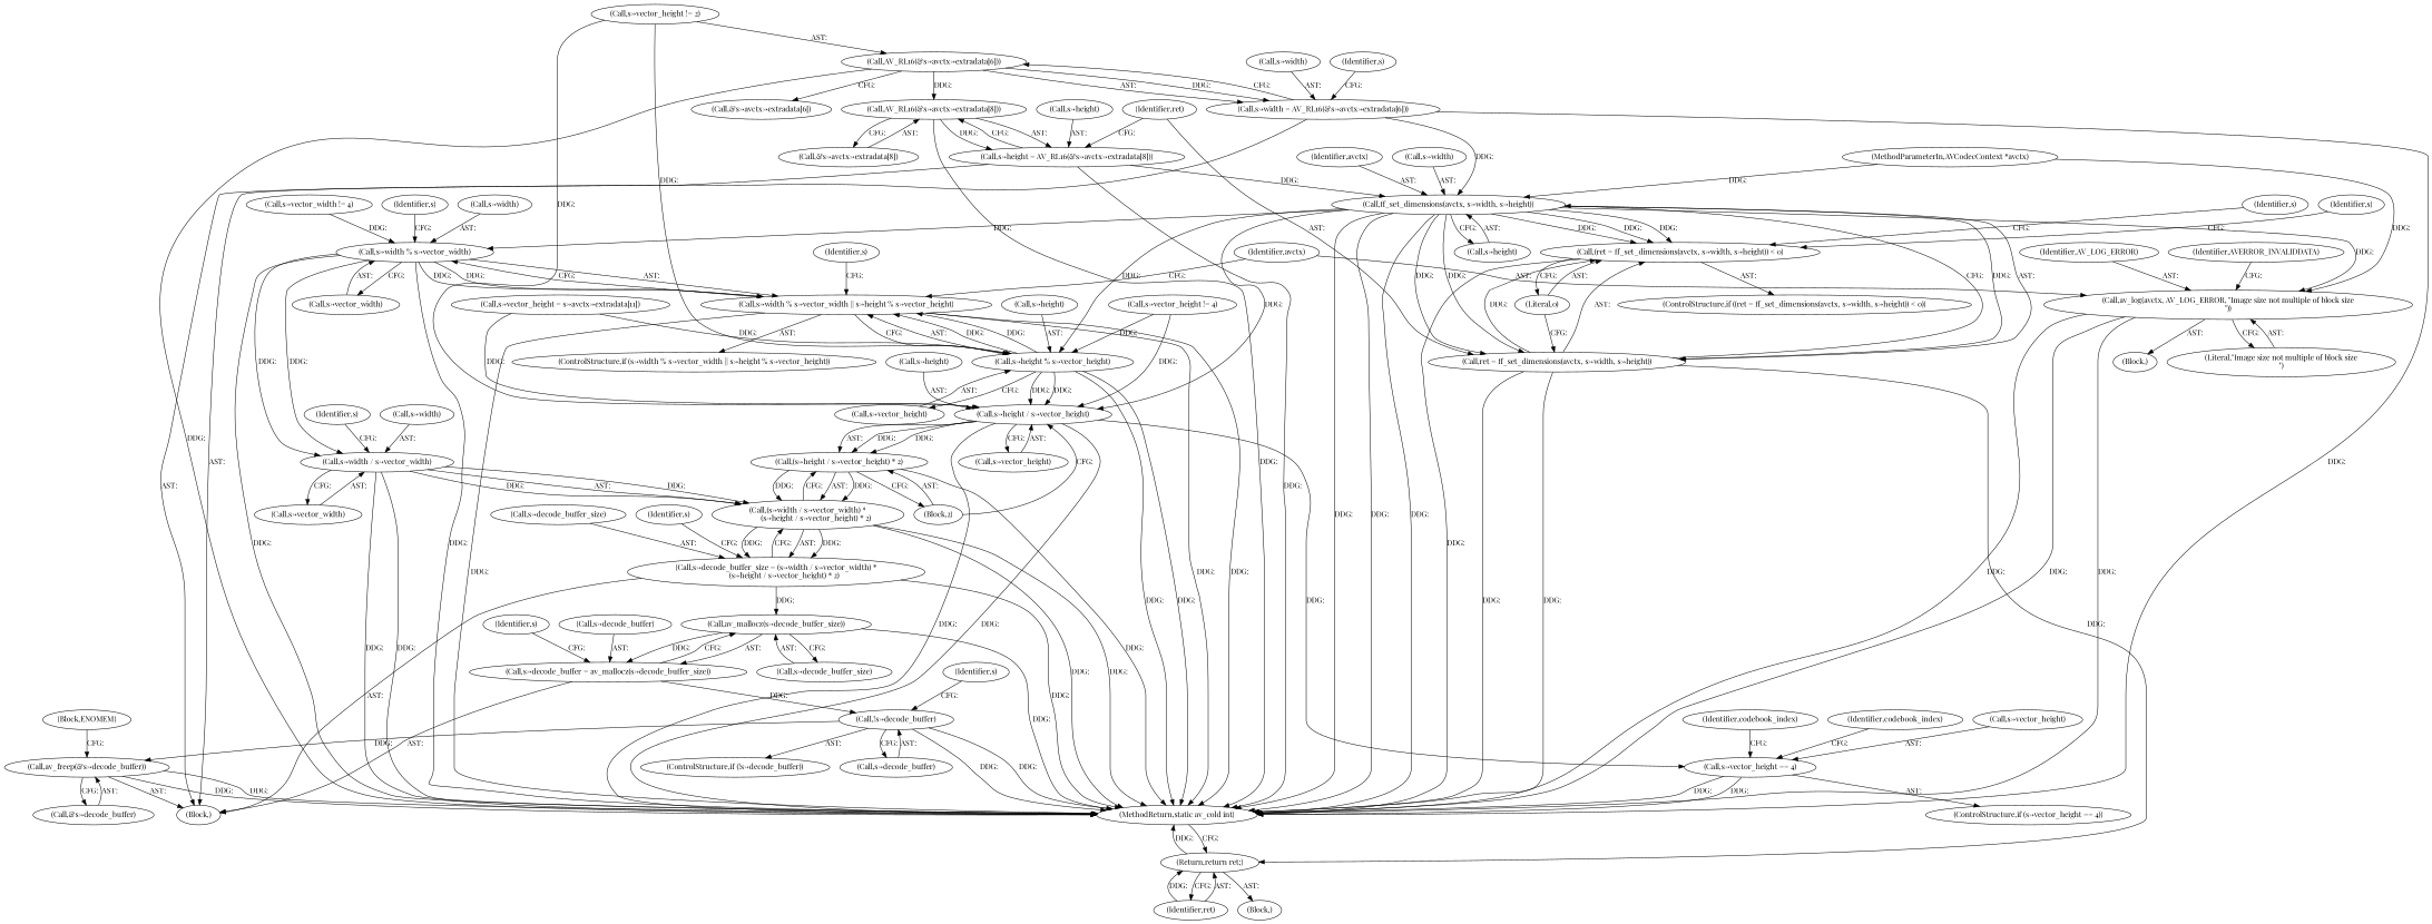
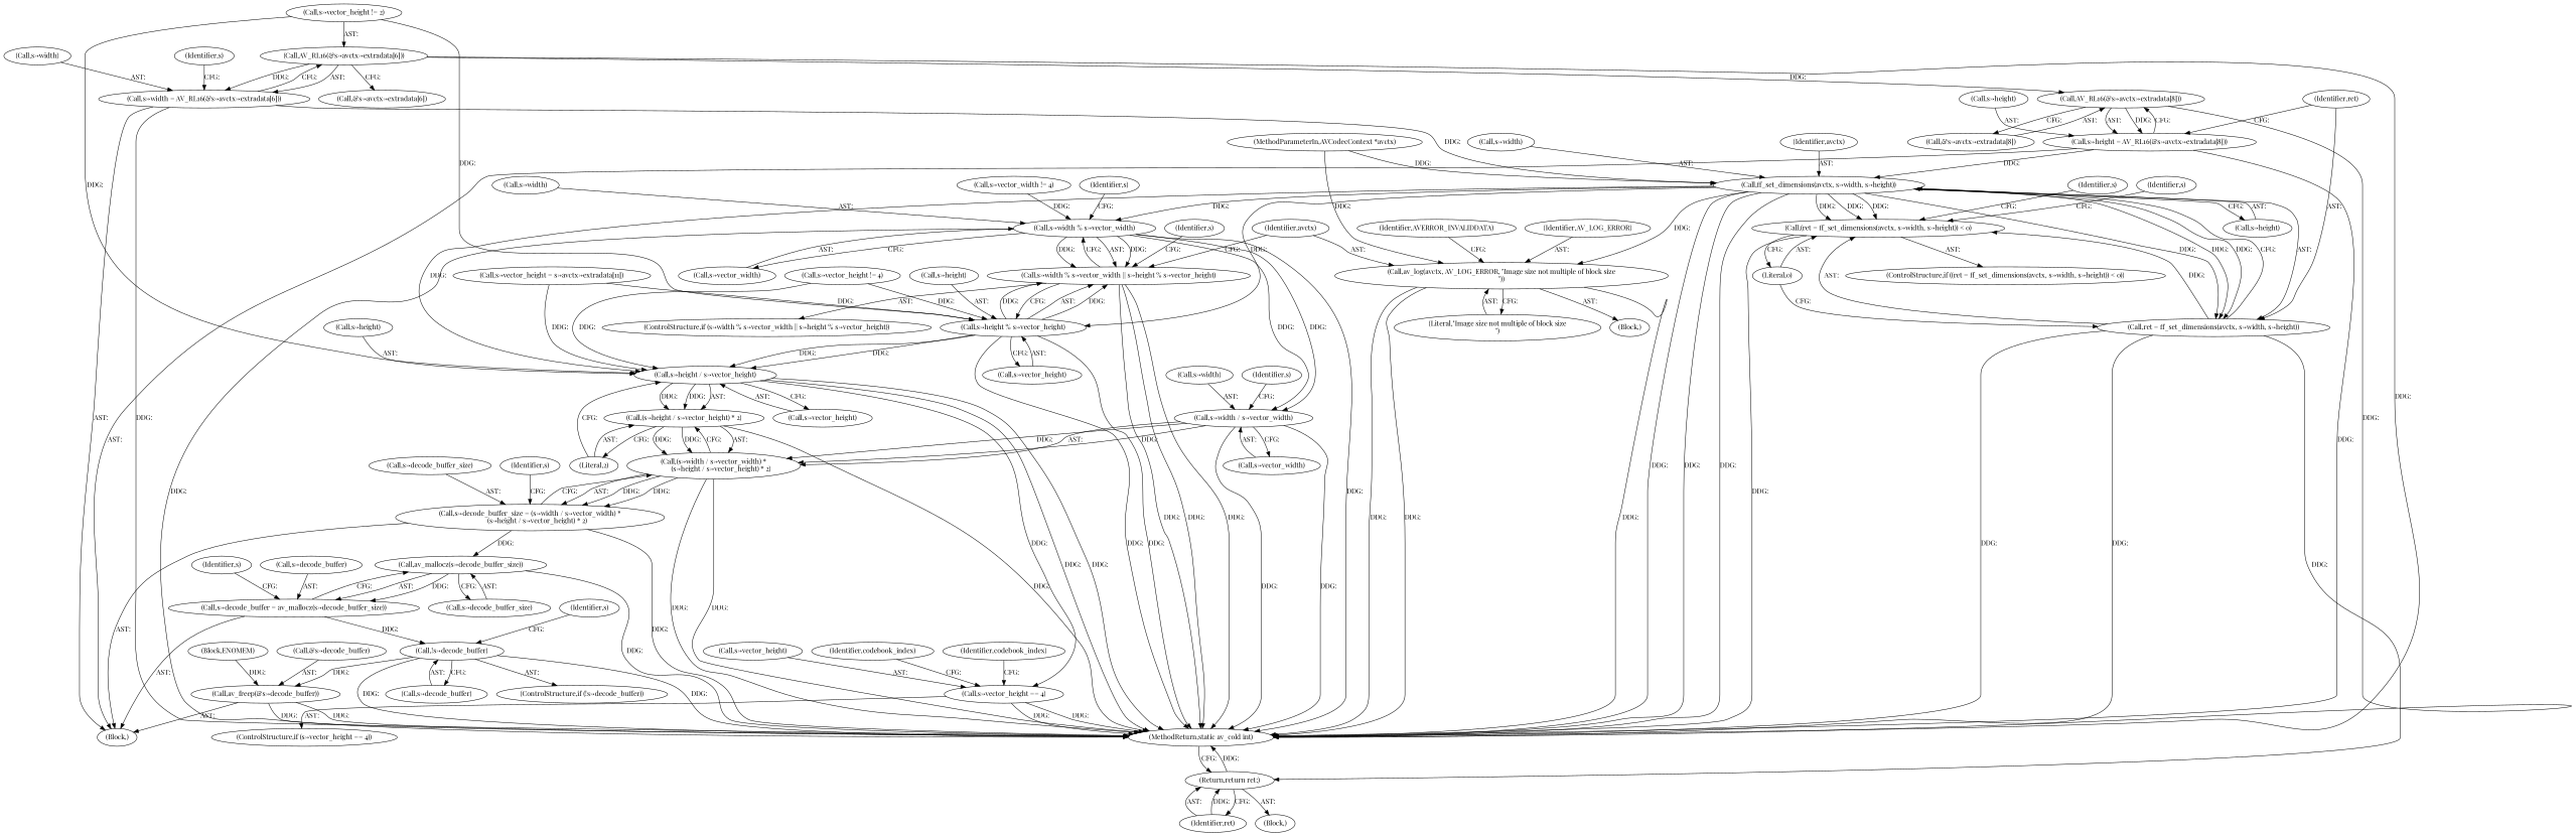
  digraph {
    fontname="Playfair Display"
    node [fontname="Playfair Display"]
    edge [fontname="Playfair Display"]
    n1 [label="(Call,AV_RL16(&s->avctx->extradata[6]))"]
    n2 [label="(Call,s->width = AV_RL16(&s->avctx->extradata[6]))"]
    n3 [label="(Call,AV_RL16(&s->avctx->extradata[8]))"]
    n4 [label="(Call,&s->avctx->extradata[6])"]
    n5 [label="(MethodReturn,static av_cold int)"]
    n6 [label="(Call,ff_set_dimensions(avctx, s->width, s->height))"]
    n7 [label="(Block,)"]
    n8 [label="(Call,s->height = AV_RL16(&s->avctx->extradata[8]))"]
    n9 [label="(Call,&s->avctx->extradata[8])"]
    n10 [label="(Return,return ret;)"]
    n11 [label="(Call,(ret = ff_set_dimensions(avctx, s->width, s->height)) < 0)"]
    n12 [label="(Call,ret = ff_set_dimensions(avctx, s->width, s->height))"]
    n13 [label="(Call,s->width % s->vector_width)"]
    n14 [label="(Call,s->height % s->vector_height)"]
    n15 [label="(Call,s->height / s->vector_height)"]
    n16 [label="(Call,av_log(avctx, AV_LOG_ERROR, \"Image size not multiple of block size\n\"))"]
    n17 [label="(Call,s->height)"]
    n18 [label="(Literal,0)"]
    n19 [label="(ControlStructure,if ((ret = ff_set_dimensions(avctx, s->width, s->height)) < 0))"]
    n20 [label="(Call,s->width % s->vector_width || s->height % s->vector_height)"]
    n21 [label="(Call,s->width / s->vector_width)"]
    n22 [label="(Call,s->vector_width)"]
    n23 [label="(Call,s->vector_height)"]
    n24 [label="(Call,(s->height / s->vector_height) * 2)"]
    n25 [label="(Call,s->vector_height == 4)"]
    n26 [label="(Call,s->vector_height)"]
    n27 [label="(Literal,\"Image size not multiple of block size\n\")"]
    n28 [label="(Block,)"]
    n29 [label="(Identifier,ret)"]
    n30 [label="(Block,)"]
    n31 [label="(ControlStructure,if (s->width % s->vector_width || s->height % s->vector_height))"]
    n32 [label="(Call,(s->width / s->vector_width) *\n        (s->height / s->vector_height) * 2)"]
    n33 [label="(Call,s->vector_width)"]
    n34 [label="(Call,s->decode_buffer_size = (s->width / s->vector_width) *\n        (s->height / s->vector_height) * 2)"]
    n35 [label="(Call,av_mallocz(s->decode_buffer_size))"]
-   n36 [label="(Block,2)"]
+   n36 [label="(Literal,2)"]
    n37 [label="(Call,s->decode_buffer = av_mallocz(s->decode_buffer_size))"]
    n38 [label="(Call,s->decode_buffer_size)"]
    n39 [label="(Call,!s->decode_buffer)"]
    n40 [label="(Call,av_freep(&s->decode_buffer))"]
    n41 [label="(ControlStructure,if (!s->decode_buffer))"]
    n42 [label="(Call,s->decode_buffer)"]
    n43 [label="(Call,&s->decode_buffer)"]
    n44 [label="(ControlStructure,if (s->vector_height == 4))"]
    n45 [label="(Call,s->vector_height)"]
    n46 [label="(Identifier,s)"]
    n47 [label="(Identifier,s)"]
    n48 [label="(Call,s->width)"]
    n49 [label="(Identifier,avctx)"]
    n50 [label="(Identifier,s)"]
    n51 [label="(Call,s->height)"]
    n52 [label="(Identifier,s)"]
    n53 [label="(Identifier,AV_LOG_ERROR)"]
    n54 [label="(Call,s->width)"]
    n55 [label="(Call,s->width)"]
    n56 [label="(Identifier,avctx)"]
    n57 [label="(MethodParameterIn,AVCodecContext *avctx)"]
    n58 [label="(Call,s->vector_height = s->avctx->extradata[11])"]
    n59 [label="(Identifier,s)"]
    n60 [label="(Identifier,s)"]
    n61 [label="(Identifier,s)"]
    n62 [label="(Call,s->decode_buffer_size)"]
    n63 [label="(Call,s->decode_buffer)"]
    n64 [label="(Identifier,ret)"]
    n65 [label="(Call,s->vector_height != 2)"]
    n66 [label="(Call,s->width)"]
    n67 [label="(Block,ENOMEM)"]
    n68 [label="(Identifier,s)"]
    n69 [label="(Call,s->vector_height != 4)"]
    n70 [label="(Call,s->height)"]
    n71 [label="(Call,s->height)"]
    n72 [label="(Identifier,codebook_index)"]
    n73 [label="(Identifier,codebook_index)"]
    n74 [label="(Identifier,AVERROR_INVALIDDATA)"]
    n75 [label="(Call,s->vector_width != 4)"]
    n76 [label="(Identifier,s)"]
    n1 -> n2 [label="AST: "]
    n1 -> n2 [label="DDG: "]
    n1 -> n3 [label="DDG: "]
    n1 -> n4 [label="CFG: "]
    n1 -> n5 [label="DDG: "]
    n2 -> n1 [label="CFG: "]
    n2 -> n5 [label="DDG: "]
    n2 -> n6 [label="DDG: "]
    n2 -> n7 [label="AST: "]
    n3 -> n5 [label="DDG: "]
    n3 -> n8 [label="AST: "]
    n3 -> n8 [label="DDG: "]
    n3 -> n9 [label="CFG: "]
    n5 -> n10 [label="CFG: "]
    n6 -> n5 [label="DDG: "]
    n6 -> n5 [label="DDG: "]
    n6 -> n5 [label="DDG: "]
    n6 -> n11 [label="DDG: "]
    n6 -> n11 [label="DDG: "]
    n6 -> n11 [label="DDG: "]
    n6 -> n12 [label="AST: "]
    n6 -> n12 [label="DDG: "]
    n6 -> n12 [label="DDG: "]
    n6 -> n12 [label="DDG: "]
    n6 -> n13 [label="DDG: "]
    n6 -> n14 [label="DDG: "]
    n6 -> n15 [label="DDG: "]
    n6 -> n16 [label="DDG: "]
    n6 -> n17 [label="CFG: "]
    n8 -> n3 [label="CFG: "]
    n8 -> n5 [label="DDG: "]
    n8 -> n6 [label="DDG: "]
    n8 -> n7 [label="AST: "]
    n9 -> n3 [label="AST: "]
    n10 -> n5 [label="DDG: "]
    n10 -> n29 [label="CFG: "]
    n10 -> n30 [label="AST: "]
    n11 -> n5 [label="DDG: "]
    n11 -> n18 [label="CFG: "]
    n11 -> n19 [label="AST: "]
    n12 -> n5 [label="DDG: "]
    n12 -> n5 [label="DDG: "]
    n12 -> n6 [label="CFG: "]
    n12 -> n10 [label="DDG: "]
    n12 -> n11 [label="AST: "]
    n12 -> n11 [label="DDG: "]
    n13 -> n5 [label="DDG: "]
    n13 -> n5 [label="DDG: "]
    n13 -> n20 [label="AST: "]
    n13 -> n20 [label="DDG: "]
    n13 -> n20 [label="DDG: "]
    n13 -> n21 [label="DDG: "]
    n13 -> n21 [label="DDG: "]
    n13 -> n22 [label="CFG: "]
    n14 -> n5 [label="DDG: "]
    n14 -> n5 [label="DDG: "]
    n14 -> n15 [label="DDG: "]
    n14 -> n15 [label="DDG: "]
    n14 -> n20 [label="AST: "]
    n14 -> n20 [label="DDG: "]
    n14 -> n20 [label="DDG: "]
    n14 -> n23 [label="CFG: "]
    n15 -> n5 [label="DDG: "]
    n15 -> n5 [label="DDG: "]
    n15 -> n24 [label="AST: "]
    n15 -> n24 [label="DDG: "]
    n15 -> n24 [label="DDG: "]
    n15 -> n25 [label="DDG: "]
    n15 -> n26 [label="CFG: "]
    n16 -> n5 [label="DDG: "]
    n16 -> n5 [label="DDG: "]
    n16 -> n5 [label="DDG: "]
    n16 -> n27 [label="CFG: "]
    n16 -> n28 [label="AST: "]
    n17 -> n6 [label="AST: "]
    n18 -> n11 [label="AST: "]
    n18 -> n12 [label="CFG: "]
    n20 -> n5 [label="DDG: "]
    n20 -> n5 [label="DDG: "]
    n20 -> n5 [label="DDG: "]
    n20 -> n13 [label="CFG: "]
    n20 -> n14 [label="CFG: "]
    n20 -> n31 [label="AST: "]
    n21 -> n5 [label="DDG: "]
    n21 -> n5 [label="DDG: "]
    n21 -> n32 [label="AST: "]
    n21 -> n32 [label="DDG: "]
    n21 -> n32 [label="DDG: "]
    n21 -> n33 [label="CFG: "]
    n22 -> n13 [label="AST: "]
    n23 -> n14 [label="AST: "]
    n24 -> n5 [label="DDG: "]
    n24 -> n32 [label="AST: "]
    n24 -> n32 [label="DDG: "]
    n24 -> n32 [label="DDG: "]
    n24 -> n36 [label="CFG: "]
    n25 -> n5 [label="DDG: "]
    n25 -> n5 [label="DDG: "]
    n25 -> n44 [label="AST: "]
    n26 -> n15 [label="AST: "]
    n27 -> n16 [label="AST: "]
    n29 -> n10 [label="AST: "]
    n29 -> n10 [label="DDG: "]
    n32 -> n5 [label="DDG: "]
    n32 -> n5 [label="DDG: "]
    n32 -> n24 [label="CFG: "]
    n32 -> n34 [label="AST: "]
    n32 -> n34 [label="DDG: "]
    n32 -> n34 [label="DDG: "]
    n33 -> n21 [label="AST: "]
    n34 -> n5 [label="DDG: "]
    n34 -> n7 [label="AST: "]
    n34 -> n32 [label="CFG: "]
    n34 -> n35 [label="DDG: "]
    n35 -> n5 [label="DDG: "]
    n35 -> n37 [label="AST: "]
    n35 -> n37 [label="DDG: "]
    n35 -> n38 [label="CFG: "]
    n36 -> n15 [label="CFG: "]
    n36 -> n24 [label="AST: "]
    n37 -> n7 [label="AST: "]
    n37 -> n35 [label="CFG: "]
    n37 -> n39 [label="DDG: "]
    n38 -> n35 [label="AST: "]
    n39 -> n5 [label="DDG: "]
    n39 -> n5 [label="DDG: "]
    n39 -> n40 [label="DDG: "]
    n39 -> n41 [label="AST: "]
    n39 -> n42 [label="CFG: "]
    n40 -> n5 [label="DDG: "]
    n40 -> n5 [label="DDG: "]
    n40 -> n7 [label="AST: "]
-   n40 -> n43 [label="CFG: "]
    n42 -> n39 [label="AST: "]
    n43 -> n40 [label="AST: "]
    n45 -> n25 [label="AST: "]
    n46 -> n11 [label="CFG: "]
    n47 -> n21 [label="CFG: "]
    n48 -> n6 [label="AST: "]
    n49 -> n16 [label="AST: "]
    n49 -> n20 [label="CFG: "]
    n50 -> n39 [label="CFG: "]
    n51 -> n8 [label="AST: "]
    n52 -> n37 [label="CFG: "]
    n53 -> n16 [label="AST: "]
    n54 -> n21 [label="AST: "]
    n55 -> n2 [label="AST: "]
    n56 -> n6 [label="AST: "]
    n57 -> n6 [label="DDG: "]
    n57 -> n16 [label="DDG: "]
    n58 -> n14 [label="DDG: "]
    n58 -> n15 [label="DDG: "]
    n59 -> n2 [label="CFG: "]
    n60 -> n34 [label="CFG: "]
    n61 -> n13 [label="CFG: "]
    n62 -> n34 [label="AST: "]
    n63 -> n37 [label="AST: "]
    n64 -> n8 [label="CFG: "]
    n64 -> n12 [label="AST: "]
    n65 -> n1 [label="AST: "]
    n65 -> n14 [label="DDG: "]
    n65 -> n15 [label="DDG: "]
    n66 -> n13 [label="AST: "]
-   n67 -> n40 [label="CFG: "]
+   n67 -> n40 [label="DDG: "]
    n68 -> n11 [label="CFG: "]
    n69 -> n14 [label="DDG: "]
    n69 -> n15 [label="DDG: "]
    n70 -> n15 [label="AST: "]
    n71 -> n14 [label="AST: "]
    n72 -> n25 [label="CFG: "]
    n73 -> n25 [label="CFG: "]
    n74 -> n16 [label="CFG: "]
    n75 -> n13 [label="DDG: "]
    n76 -> n20 [label="CFG: "]
  }
